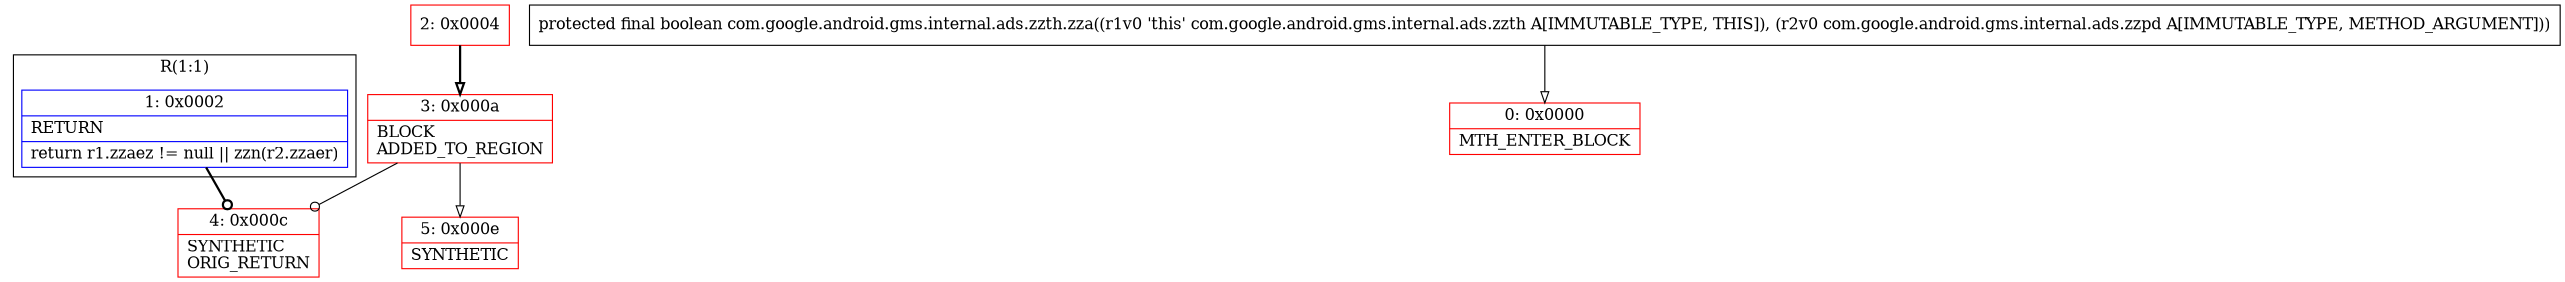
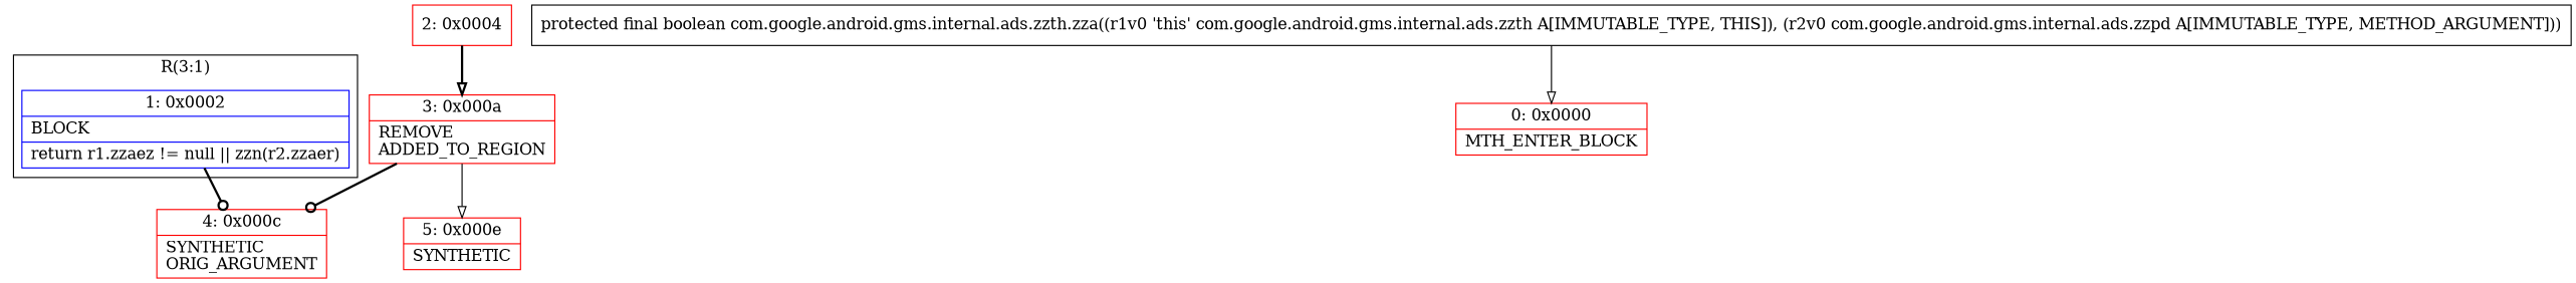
  digraph {
    node [color=red shape=record]
    edge [arrowhead=onormal style=solid]
-   n1 [color=blue label="{1\:\ 0x0002|RETURN\l|return r1.zzaez != null \|\| zzn(r2.zzaer)\l}"]
-   n2 [label="{4\:\ 0x000c|SYNTHETIC\lORIG_RETURN\l}"]
+   n1 [color=blue label="{1\:\ 0x0002|BLOCK\l|return r1.zzaez != null \|\| zzn(r2.zzaer)\l}"]
+   n2 [label="{4\:\ 0x000c|SYNTHETIC\lORIG_ARGUMENT\l}"]
    n3 [label="{2\:\ 0x0004}"]
-   n4 [label="{3\:\ 0x000a|BLOCK\lADDED_TO_REGION\l}"]
+   n4 [label="{3\:\ 0x000a|REMOVE\lADDED_TO_REGION\l}"]
    n5 [label="{0\:\ 0x0000|MTH_ENTER_BLOCK\l}"]
    n6 [label="{5\:\ 0x000e|SYNTHETIC\l}"]
    n7 [label="{protected final boolean com.google.android.gms.internal.ads.zzth.zza((r1v0 'this' com.google.android.gms.internal.ads.zzth A[IMMUTABLE_TYPE, THIS]), (r2v0 com.google.android.gms.internal.ads.zzpd A[IMMUTABLE_TYPE, METHOD_ARGUMENT])) }" color=""]
    subgraph cluster_1 {
-     label="R(1:1)"
+     label="R(3:1)"
      n1
    }
    n1 -> n2 [arrowhead=odot style=bold]
    n3 -> n4 [style=bold]
-   n4 -> n2 [arrowhead=odot]
+   n4 -> n2 [arrowhead=odot style=bold]
    n4 -> n6
    n7 -> n5
  }
